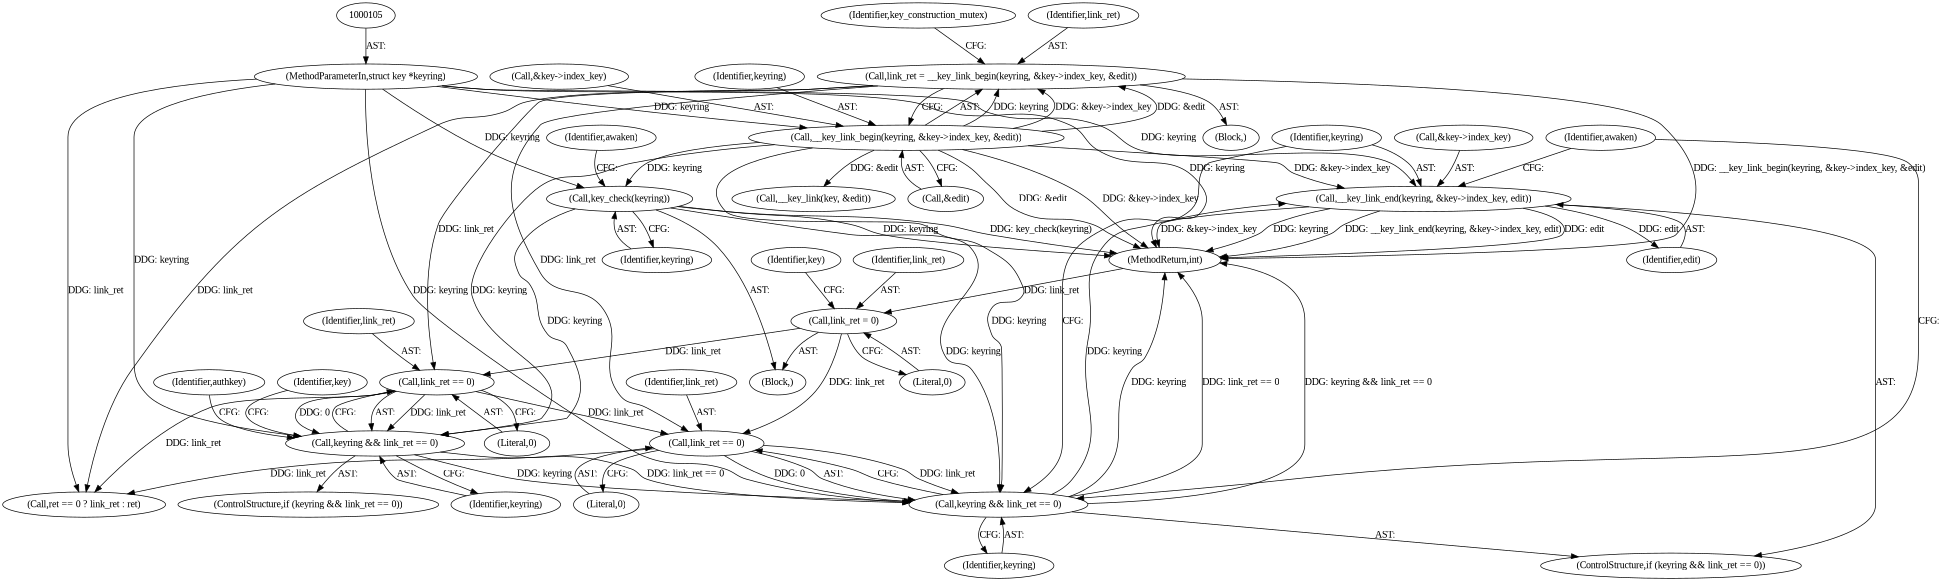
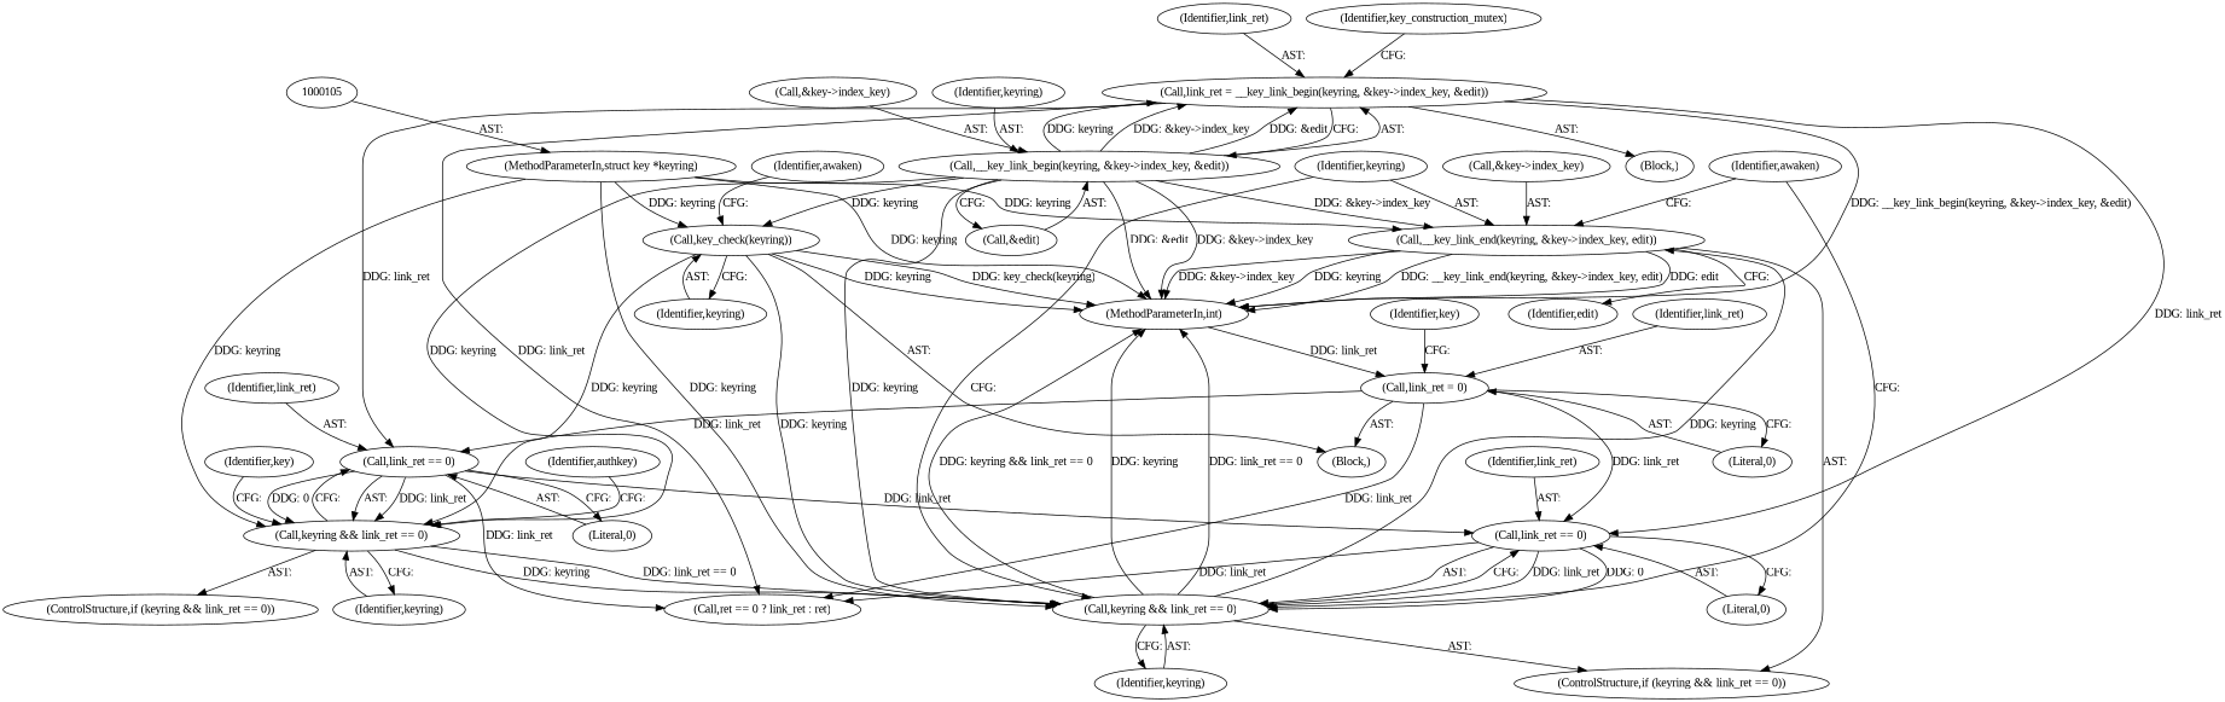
  digraph {
    fontname="Liberation Serif"
    node [fontname="Liberation Serif"]
    edge [fontname="Liberation Serif"]
    n1 [label="(Call,__key_link_end(keyring, &key->index_key, edit))"]
    n2 [label="(ControlStructure,if (keyring && link_ret == 0))"]
-   n3 [label="(MethodReturn,int)"]
+   n3 [label="(MethodParameterIn,int)"]
    n4 [label="(Identifier,edit)"]
    n5 [label="(Call,link_ret = 0)"]
    n6 [label="(Call,keyring && link_ret == 0)"]
    n7 [label="(Call,link_ret == 0)"]
    n8 [label="(Identifier,keyring)"]
    n9 [label="(Call,ret == 0 ? link_ret : ret)"]
    n10 [label="(Literal,0)"]
    n11 [label="(Call,key_check(keyring))"]
    n12 [label="(Call,keyring && link_ret == 0)"]
    n13 [label="(Block,)"]
    n14 [label="(Identifier,keyring)"]
    n15 [label="(Call,__key_link_begin(keyring, &key->index_key, &edit))"]
    n16 [label="(Call,link_ret = __key_link_begin(keyring, &key->index_key, &edit))"]
    n17 [label="(Call,&edit)"]
-   n18 [label="(Call,__key_link(key, &edit))"]
    n19 [label="(Call,link_ret == 0)"]
    n20 [label="(ControlStructure,if (keyring && link_ret == 0))"]
    n21 [label="(Identifier,keyring)"]
    n22 [label="(MethodParameterIn,struct key *keyring)"]
    1000105
    n24 [label="(Block,)"]
    n25 [label="(Literal,0)"]
    n26 [label="(Literal,0)"]
    n27 [label="(Identifier,awaken)"]
    n28 [label="(Identifier,awaken)"]
    n29 [label="(Identifier,authkey)"]
    n30 [label="(Identifier,link_ret)"]
    n31 [label="(Call,&key->index_key)"]
    n32 [label="(Identifier,key)"]
    n33 [label="(Identifier,keyring)"]
    n34 [label="(Identifier,link_ret)"]
    n35 [label="(Identifier,key_construction_mutex)"]
    n36 [label="(Identifier,link_ret)"]
    n37 [label="(Call,&key->index_key)"]
    n38 [label="(Identifier,link_ret)"]
    n39 [label="(Identifier,key)"]
    n40 [label="(Identifier,keyring)"]
    n1 -> n2 [label="AST: "]
    n1 -> n3 [label="DDG: &key->index_key"]
    n1 -> n3 [label="DDG: keyring"]
    n1 -> n3 [label="DDG: __key_link_end(keyring, &key->index_key, edit)"]
    n1 -> n3 [label="DDG: edit"]
-   n1 -> n4 [label="DDG: edit"]
+   n1 -> n4 [label="CFG: "]
    n3 -> n5 [label="DDG: link_ret"]
-   n4 -> n1 [label="AST: "]
    n5 -> n7 [label="DDG: link_ret"]
-   n22 -> n9 [label="DDG: link_ret"]
+   n5 -> n9 [label="DDG: link_ret"]
    n5 -> n13 [label="AST: "]
    n5 -> n19 [label="DDG: link_ret"]
    n5 -> n26 [label="CFG: "]
    n6 -> n1 [label="DDG: keyring"]
    n6 -> n2 [label="AST: "]
    n6 -> n3 [label="DDG: keyring"]
    n6 -> n3 [label="DDG: link_ret == 0"]
    n6 -> n3 [label="DDG: keyring && link_ret == 0"]
    n6 -> n7 [label="CFG: "]
    n6 -> n8 [label="CFG: "]
    n7 -> n6 [label="AST: "]
    n7 -> n6 [label="DDG: link_ret"]
    n7 -> n6 [label="DDG: 0"]
    n7 -> n9 [label="DDG: link_ret"]
    n7 -> n10 [label="CFG: "]
    n8 -> n6 [label="AST: "]
    n10 -> n7 [label="AST: "]
    n11 -> n3 [label="DDG: keyring"]
    n11 -> n3 [label="DDG: key_check(keyring)"]
    n11 -> n6 [label="DDG: keyring"]
    n11 -> n12 [label="DDG: keyring"]
    n11 -> n13 [label="AST: "]
    n11 -> n14 [label="CFG: "]
    n12 -> n6 [label="DDG: keyring"]
    n12 -> n6 [label="DDG: link_ret == 0"]
    n12 -> n19 [label="CFG: "]
    n12 -> n20 [label="AST: "]
    n12 -> n21 [label="CFG: "]
    n14 -> n11 [label="AST: "]
    n15 -> n1 [label="DDG: &key->index_key"]
    n15 -> n3 [label="DDG: &edit"]
    n15 -> n3 [label="DDG: &key->index_key"]
    n15 -> n6 [label="DDG: keyring"]
    n15 -> n11 [label="DDG: keyring"]
    n15 -> n12 [label="DDG: keyring"]
    n15 -> n16 [label="AST: "]
    n15 -> n16 [label="DDG: keyring"]
    n15 -> n16 [label="DDG: &key->index_key"]
    n15 -> n16 [label="DDG: &edit"]
    n15 -> n17 [label="CFG: "]
-   n15 -> n18 [label="DDG: &edit"]
    n16 -> n3 [label="DDG: __key_link_begin(keyring, &key->index_key, &edit)"]
    n16 -> n7 [label="DDG: link_ret"]
    n16 -> n9 [label="DDG: link_ret"]
    n16 -> n15 [label="CFG: "]
    n16 -> n19 [label="DDG: link_ret"]
    n16 -> n24 [label="AST: "]
    n17 -> n15 [label="AST: "]
    n19 -> n7 [label="DDG: link_ret"]
    n19 -> n9 [label="DDG: link_ret"]
    n19 -> n12 [label="AST: "]
    n19 -> n12 [label="DDG: link_ret"]
    n19 -> n12 [label="DDG: 0"]
    n19 -> n25 [label="CFG: "]
    n21 -> n12 [label="AST: "]
    n22 -> n1 [label="DDG: keyring"]
    n22 -> n3 [label="DDG: keyring"]
    n22 -> n6 [label="DDG: keyring"]
    n22 -> n11 [label="DDG: keyring"]
    n22 -> n12 [label="DDG: keyring"]
-   n22 -> n15 [label="DDG: keyring"]
    1000105 -> n22 [label="AST: "]
    n25 -> n19 [label="AST: "]
    n26 -> n5 [label="AST: "]
    n27 -> n1 [label="CFG: "]
    n27 -> n6 [label="CFG: "]
    n28 -> n11 [label="CFG: "]
    n29 -> n12 [label="CFG: "]
    n30 -> n16 [label="AST: "]
    n31 -> n15 [label="AST: "]
    n32 -> n5 [label="CFG: "]
    n33 -> n15 [label="AST: "]
    n34 -> n19 [label="AST: "]
    n35 -> n16 [label="CFG: "]
    n36 -> n5 [label="AST: "]
    n37 -> n1 [label="AST: "]
    n38 -> n7 [label="AST: "]
    n39 -> n12 [label="CFG: "]
    n40 -> n1 [label="AST: "]
    n40 -> n6 [label="CFG: "]
  }
